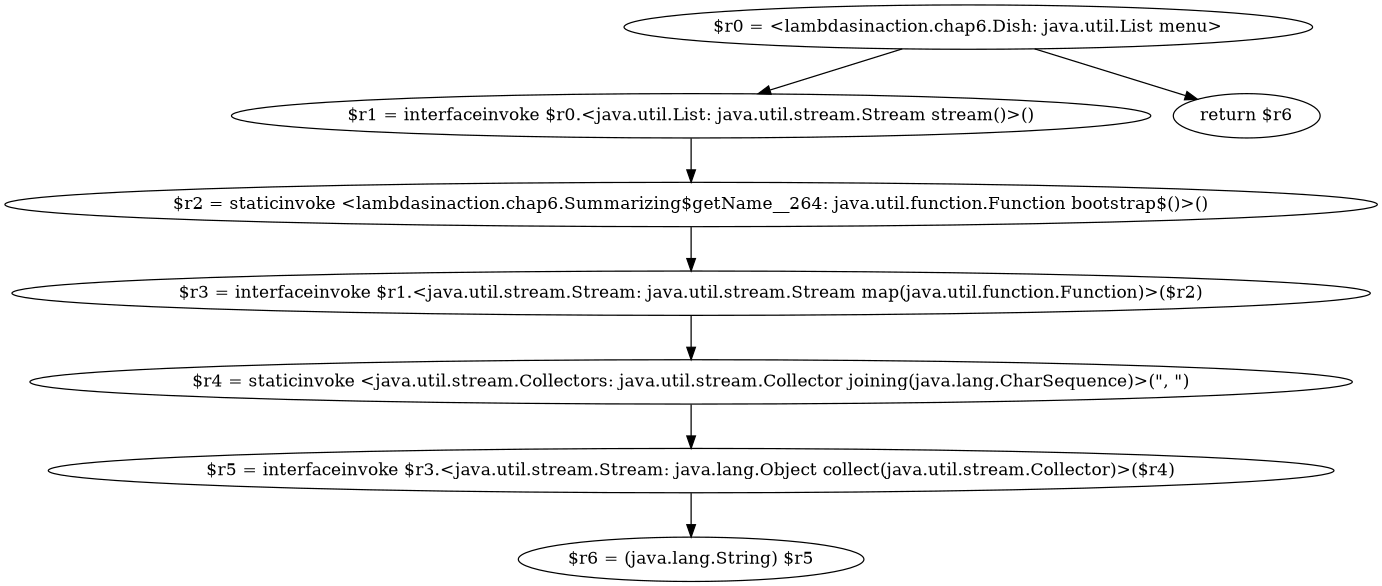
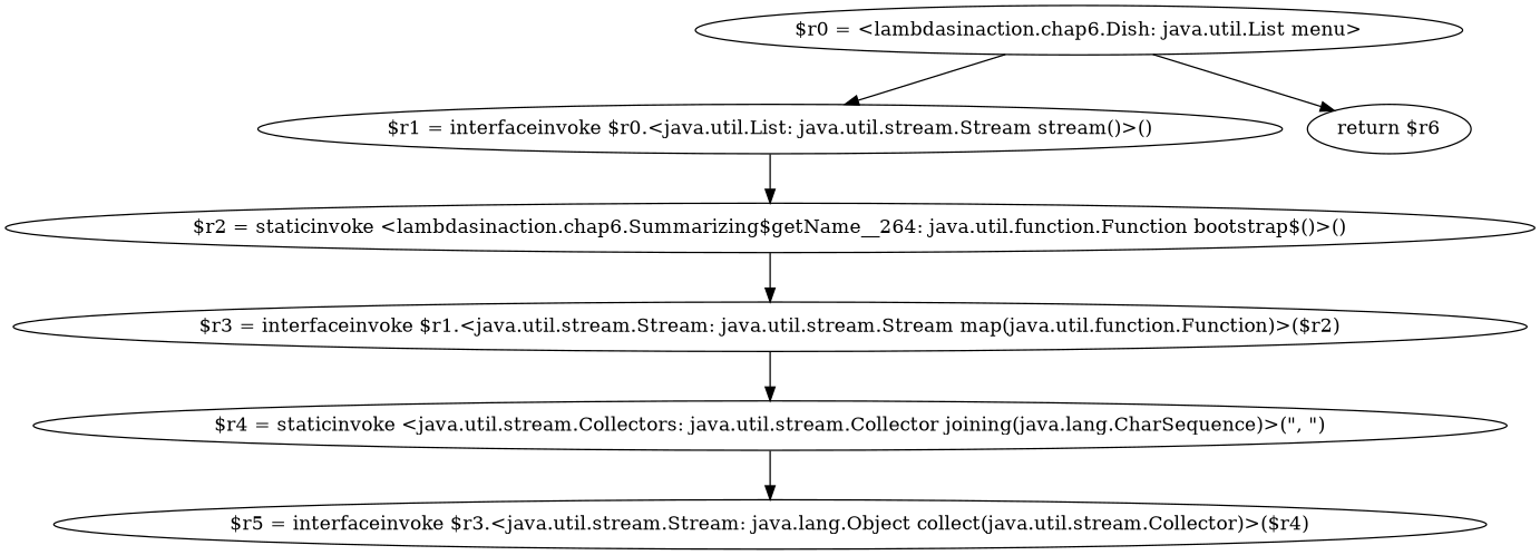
  digraph {
    "$r0 = <lambdasinaction.chap6.Dish: java.util.List menu>"
    "$r1 = interfaceinvoke $r0.<java.util.List: java.util.stream.Stream stream()>()"
    "return $r6"
    "$r2 = staticinvoke <lambdasinaction.chap6.Summarizing$getName__264: java.util.function.Function bootstrap$()>()"
    "$r3 = interfaceinvoke $r1.<java.util.stream.Stream: java.util.stream.Stream map(java.util.function.Function)>($r2)"
    "$r4 = staticinvoke <java.util.stream.Collectors: java.util.stream.Collector joining(java.lang.CharSequence)>(\", \")"
    "$r5 = interfaceinvoke $r3.<java.util.stream.Stream: java.lang.Object collect(java.util.stream.Collector)>($r4)"
-   "$r6 = (java.lang.String) $r5"
    "$r0 = <lambdasinaction.chap6.Dish: java.util.List menu>" -> "$r1 = interfaceinvoke $r0.<java.util.List: java.util.stream.Stream stream()>()"
    "$r0 = <lambdasinaction.chap6.Dish: java.util.List menu>" -> "return $r6"
    "$r1 = interfaceinvoke $r0.<java.util.List: java.util.stream.Stream stream()>()" -> "$r2 = staticinvoke <lambdasinaction.chap6.Summarizing$getName__264: java.util.function.Function bootstrap$()>()"
    "$r2 = staticinvoke <lambdasinaction.chap6.Summarizing$getName__264: java.util.function.Function bootstrap$()>()" -> "$r3 = interfaceinvoke $r1.<java.util.stream.Stream: java.util.stream.Stream map(java.util.function.Function)>($r2)"
    "$r3 = interfaceinvoke $r1.<java.util.stream.Stream: java.util.stream.Stream map(java.util.function.Function)>($r2)" -> "$r4 = staticinvoke <java.util.stream.Collectors: java.util.stream.Collector joining(java.lang.CharSequence)>(\", \")"
    "$r4 = staticinvoke <java.util.stream.Collectors: java.util.stream.Collector joining(java.lang.CharSequence)>(\", \")" -> "$r5 = interfaceinvoke $r3.<java.util.stream.Stream: java.lang.Object collect(java.util.stream.Collector)>($r4)"
-   "$r5 = interfaceinvoke $r3.<java.util.stream.Stream: java.lang.Object collect(java.util.stream.Collector)>($r4)" -> "$r6 = (java.lang.String) $r5"
  }
